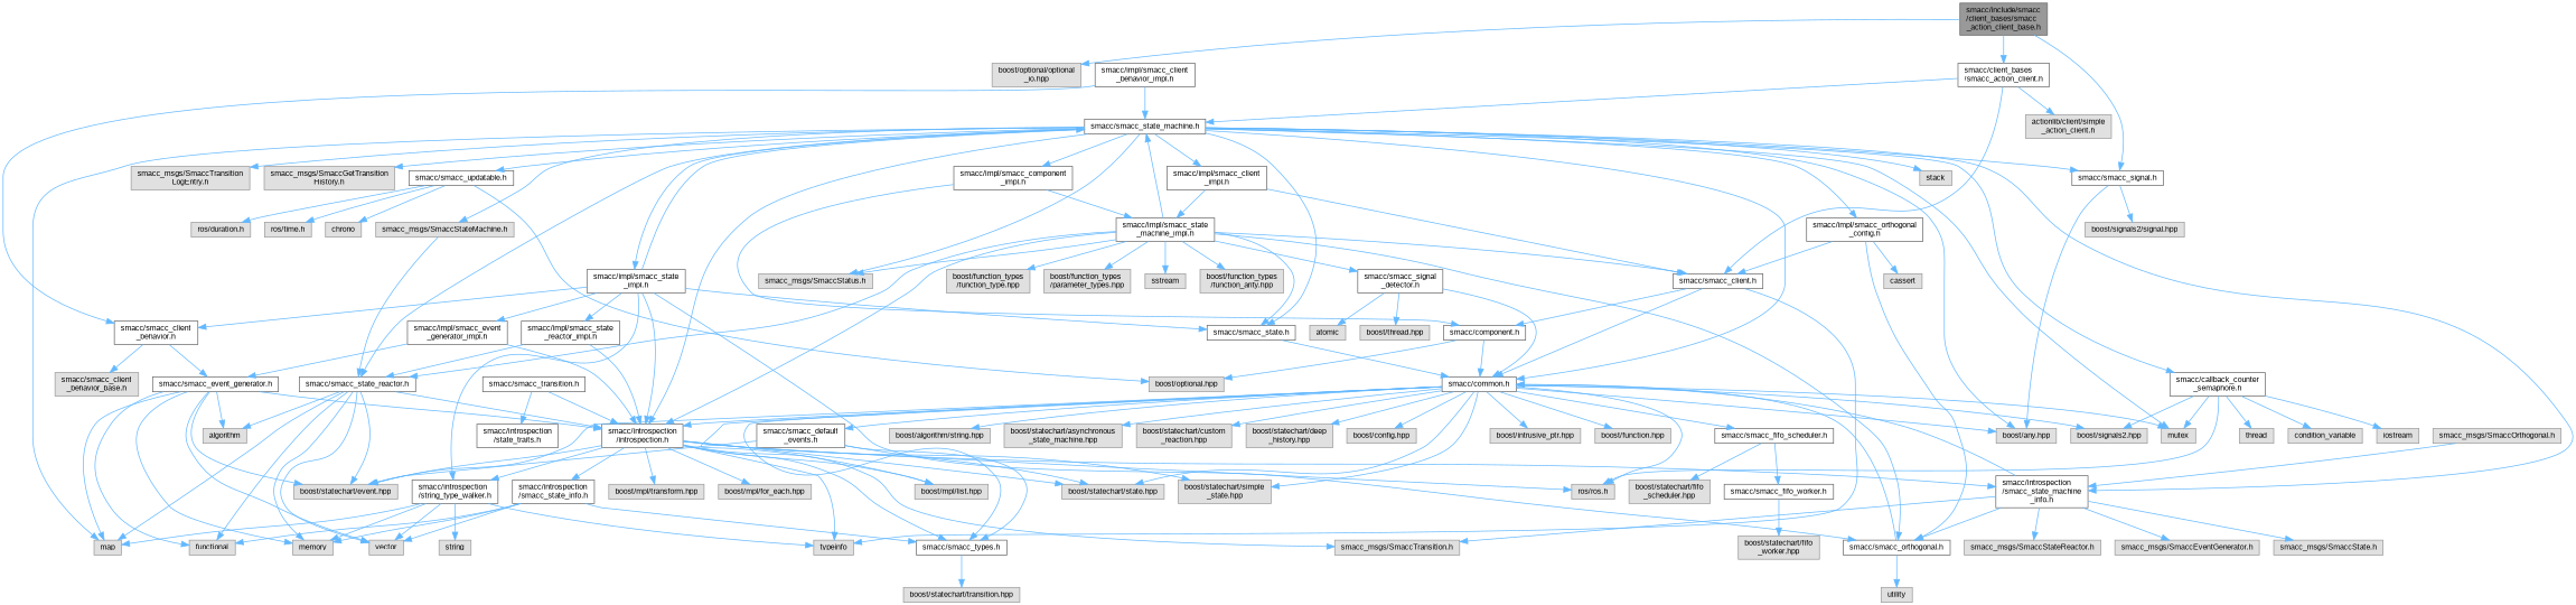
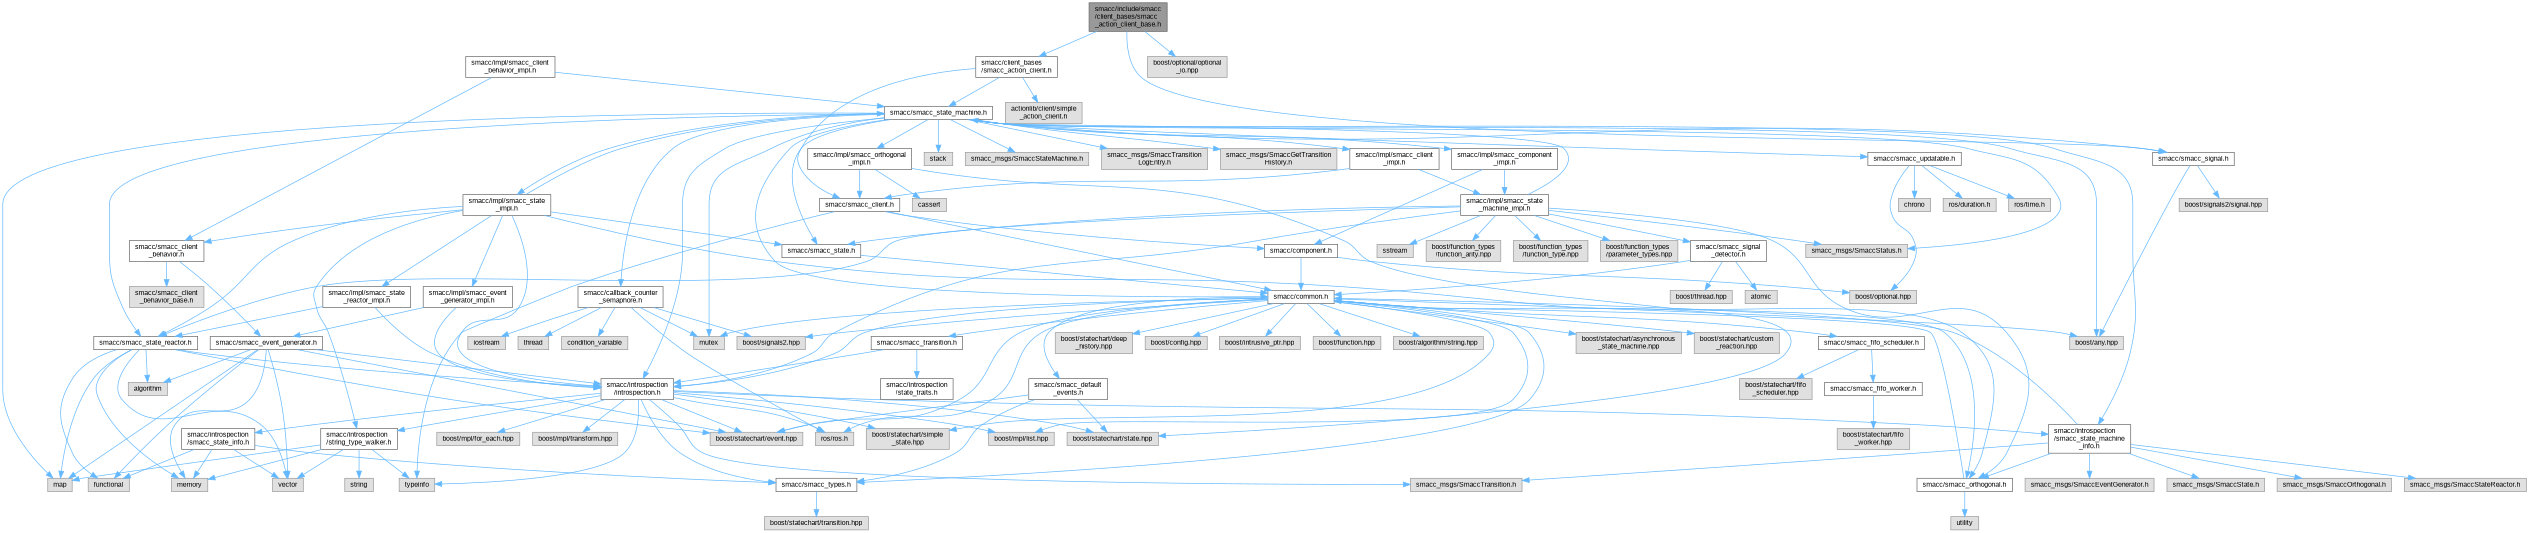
  digraph {
    fontname="Liberation Sans"
    node [color=grey60 fillcolor="#E0E0E0" fontname="Liberation Sans" fontsize=10 shape=box style=filled]
    edge [color=steelblue1 fontname="Liberation Sans" fontsize=10 labelfontname=Helvetica labelfontsize=10 style=solid]
    n1 [color=gray40 fillcolor=grey60 fontcolor=black height=0.2 label="smacc/include/smacc\l/client_bases/smacc\l_action_client_base.h" width=0.4]
    n2 [color=grey40 fillcolor=white height=0.2 label="smacc/client_bases\l/smacc_action_client.h" width=0.4]
    n3 [color=grey40 fillcolor=white height=0.2 label="smacc/smacc_signal.h" width=0.4]
    n4 [height=0.2 label="boost/optional/optional\l_io.hpp" width=0.4]
    n5 [color=grey40 fillcolor=white height=0.2 label="smacc/smacc_client.h" width=0.4]
    n6 [color=grey40 fillcolor=white height=0.2 label="smacc/smacc_state_machine.h" width=0.4]
    n7 [height=0.2 label="actionlib/client/simple\l_action_client.h" width=0.4]
    n8 [height=0.2 label="boost/any.hpp" width=0.4]
    n9 [height=0.2 label="boost/signals2/signal.hpp" width=0.4]
    n10 [color=grey40 fillcolor=white height=0.2 label="smacc/common.h" width=0.4]
    n11 [height=0.2 label=typeinfo width=0.4]
    n12 [color=grey40 fillcolor=white height=0.2 label="smacc/component.h" width=0.4]
    n13 [height=0.2 label=mutex width=0.4]
    n14 [color=grey40 fillcolor=white height=0.2 label="smacc/introspection\l/introspection.h" width=0.4]
    n15 [color=grey40 fillcolor=white height=0.2 label="smacc/introspection\l/smacc_state_machine\l_info.h" width=0.4]
    n16 [height=0.2 label=map width=0.4]
    n17 [height=0.2 label=stack width=0.4]
    n18 [color=grey40 fillcolor=white height=0.2 label="smacc/smacc_updatable.h" width=0.4]
    n19 [height=0.2 label="smacc_msgs/SmaccStateMachine.h" width=0.4]
    n20 [height=0.2 label="smacc_msgs/SmaccTransition\lLogEntry.h" width=0.4]
    n21 [height=0.2 label="smacc_msgs/SmaccStatus.h" width=0.4]
    n22 [height=0.2 label="smacc_msgs/SmaccGetTransition\lHistory.h" width=0.4]
    n23 [color=grey40 fillcolor=white height=0.2 label="smacc/smacc_state.h" width=0.4]
    n24 [color=grey40 fillcolor=white height=0.2 label="smacc/smacc_state_reactor.h" width=0.4]
    n25 [color=grey40 fillcolor=white height=0.2 label="smacc/callback_counter\l_semaphore.h" width=0.4]
    n26 [color=grey40 fillcolor=white height=0.2 label="smacc/impl/smacc_state\l_impl.h" width=0.4]
    n27 [color=grey40 fillcolor=white height=0.2 label="smacc/impl/smacc_client\l_impl.h" width=0.4]
    n28 [color=grey40 fillcolor=white height=0.2 label="smacc/impl/smacc_component\l_impl.h" width=0.4]
-   n29 [color=grey40 fillcolor=white height=0.2 label="smacc/impl/smacc_orthogonal\l_config.h" width=0.4]
+   n29 [color=grey40 fillcolor=white height=0.2 label="smacc/impl/smacc_orthogonal\l_impl.h" width=0.4]
    n30 [height=0.2 label="boost/statechart/state.hpp" width=0.4]
    n31 [height=0.2 label="boost/statechart/simple\l_state.hpp" width=0.4]
    n32 [height=0.2 label="boost/statechart/event.hpp" width=0.4]
    n33 [height=0.2 label="boost/statechart/asynchronous\l_state_machine.hpp" width=0.4]
    n34 [height=0.2 label="boost/statechart/custom\l_reaction.hpp" width=0.4]
    n35 [height=0.2 label="boost/statechart/deep\l_history.hpp" width=0.4]
    n36 [height=0.2 label="boost/config.hpp" width=0.4]
    n37 [height=0.2 label="boost/intrusive_ptr.hpp" width=0.4]
    n38 [height=0.2 label="boost/function.hpp" width=0.4]
    n39 [height=0.2 label="boost/signals2.hpp" width=0.4]
    n40 [height=0.2 label="boost/mpl/list.hpp" width=0.4]
    n41 [height=0.2 label="boost/algorithm/string.hpp" width=0.4]
    n42 [height=0.2 label="ros/ros.h" width=0.4]
    n43 [color=grey40 fillcolor=white height=0.2 label="smacc/smacc_fifo_scheduler.h" width=0.4]
    n44 [color=grey40 fillcolor=white height=0.2 label="smacc/smacc_types.h" width=0.4]
    n45 [color=grey40 fillcolor=white height=0.2 label="smacc/smacc_default\l_events.h" width=0.4]
    n46 [color=grey40 fillcolor=white height=0.2 label="smacc/smacc_transition.h" width=0.4]
    n47 [height=0.2 label="boost/optional.hpp" width=0.4]
    n48 [height=0.2 label="boost/statechart/fifo\l_scheduler.hpp" width=0.4]
    n49 [color=grey40 fillcolor=white height=0.2 label="smacc/smacc_fifo_worker.h" width=0.4]
    n50 [height=0.2 label="boost/statechart/transition.hpp" width=0.4]
    n51 [height=0.2 label="boost/mpl/for_each.hpp" width=0.4]
    n52 [height=0.2 label="boost/mpl/transform.hpp" width=0.4]
    n53 [color=grey40 fillcolor=white height=0.2 label="smacc/introspection\l/string_type_walker.h" width=0.4]
    n54 [color=grey40 fillcolor=white height=0.2 label="smacc/introspection\l/smacc_state_info.h" width=0.4]
    n55 [height=0.2 label="smacc_msgs/SmaccTransition.h" width=0.4]
    n56 [color=grey40 fillcolor=white height=0.2 label="smacc/introspection\l/state_traits.h" width=0.4]
    n57 [height=0.2 label="boost/statechart/fifo\l_worker.hpp" width=0.4]
    n58 [height=0.2 label=string width=0.4]
    n59 [height=0.2 label=memory width=0.4]
    n60 [height=0.2 label=vector width=0.4]
    n61 [height=0.2 label=functional width=0.4]
    n62 [color=grey40 fillcolor=white height=0.2 label="smacc/smacc_orthogonal.h" width=0.4]
    n63 [height=0.2 label="smacc_msgs/SmaccState.h" width=0.4]
    n64 [height=0.2 label="smacc_msgs/SmaccOrthogonal.h" width=0.4]
    n65 [height=0.2 label="smacc_msgs/SmaccStateReactor.h" width=0.4]
    n66 [height=0.2 label="smacc_msgs/SmaccEventGenerator.h" width=0.4]
    n67 [height=0.2 label=utility width=0.4]
    n68 [height=0.2 label=chrono width=0.4]
    n69 [height=0.2 label="ros/duration.h" width=0.4]
    n70 [height=0.2 label="ros/time.h" width=0.4]
    n71 [height=0.2 label=algorithm width=0.4]
    n72 [height=0.2 label=iostream width=0.4]
    n73 [height=0.2 label=thread width=0.4]
    n74 [height=0.2 label=condition_variable width=0.4]
    n75 [color=grey40 fillcolor=white height=0.2 label="smacc/smacc_client\l_behavior.h" width=0.4]
    n76 [color=grey40 fillcolor=white height=0.2 label="smacc/impl/smacc_state\l_reactor_impl.h" width=0.4]
    n77 [color=grey40 fillcolor=white height=0.2 label="smacc/impl/smacc_event\l_generator_impl.h" width=0.4]
    n78 [color=grey40 fillcolor=white height=0.2 label="smacc/impl/smacc_state\l_machine_impl.h" width=0.4]
    n79 [height=0.2 label=cassert width=0.4]
    n80 [height=0.2 label="smacc/smacc_client\l_behavior_base.h" width=0.4]
    n81 [color=grey40 fillcolor=white height=0.2 label="smacc/smacc_event_generator.h" width=0.4]
    n82 [color=grey40 fillcolor=white height=0.2 label="smacc/impl/smacc_client\l_behavior_impl.h" width=0.4]
    n83 [color=grey40 fillcolor=white height=0.2 label="smacc/smacc_signal\l_detector.h" width=0.4]
    n84 [height=0.2 label=sstream width=0.4]
    n85 [height=0.2 label="boost/function_types\l/function_arity.hpp" width=0.4]
    n86 [height=0.2 label="boost/function_types\l/function_type.hpp" width=0.4]
    n87 [height=0.2 label="boost/function_types\l/parameter_types.hpp" width=0.4]
    n88 [height=0.2 label="boost/thread.hpp" width=0.4]
    n89 [height=0.2 label=atomic width=0.4]
    n1 -> n2
    n1 -> n3
    n1 -> n4
    n2 -> n5
    n2 -> n6
    n2 -> n7
    n3 -> n8
    n3 -> n9
    n5 -> n10
    n5 -> n11
    n5 -> n12
    n6 -> n3
    n6 -> n8
    n6 -> n10
    n6 -> n13
    n6 -> n14
    n6 -> n15
    n6 -> n16
    n6 -> n17
    n6 -> n18
    n6 -> n19
    n6 -> n20
    n6 -> n21
    n6 -> n22
    n6 -> n23
    n6 -> n24
    n6 -> n25
    n6 -> n26
    n6 -> n27
    n6 -> n28
    n6 -> n29
    n10 -> n8
    n10 -> n13
    n10 -> n14
    n10 -> n30
    n10 -> n31
    n10 -> n32
    n10 -> n33
    n10 -> n34
    n10 -> n35
    n10 -> n36
    n10 -> n37
    n10 -> n38
    n10 -> n39
    n10 -> n40
    n10 -> n41
    n10 -> n42
    n10 -> n43
    n10 -> n44
    n10 -> n45
+   n10 -> n46
    n12 -> n10
    n12 -> n47
    n14 -> n11
    n14 -> n15
    n14 -> n30
    n14 -> n31
    n14 -> n32
    n14 -> n40
    n14 -> n42
    n14 -> n44
    n14 -> n51
    n14 -> n52
    n14 -> n53
    n14 -> n54
    n14 -> n55
    n15 -> n10
    n15 -> n55
    n15 -> n62
    n15 -> n63
-   n64 -> n15
+   n15 -> n64
    n15 -> n65
    n15 -> n66
    n18 -> n47
    n18 -> n68
    n18 -> n69
    n18 -> n70
    n23 -> n10
    n24 -> n14
    n24 -> n16
    n24 -> n32
    n24 -> n59
    n24 -> n60
    n24 -> n61
    n24 -> n71
    n25 -> n13
    n25 -> n39
    n25 -> n42
    n25 -> n72
    n25 -> n73
    n25 -> n74
    n26 -> n6
    n26 -> n14
    n26 -> n23
-   n19 -> n24
+   n26 -> n24
    n26 -> n53
    n26 -> n62
    n26 -> n75
    n26 -> n76
    n26 -> n77
    n27 -> n5
    n27 -> n78
    n28 -> n12
    n28 -> n78
    n29 -> n5
    n29 -> n62
    n29 -> n79
    n43 -> n48
    n43 -> n49
    n44 -> n50
    n45 -> n30
    n45 -> n32
    n45 -> n44
    n46 -> n14
    n46 -> n56
    n49 -> n57
    n53 -> n11
    n53 -> n16
    n53 -> n58
    n53 -> n59
    n53 -> n60
    n54 -> n44
    n54 -> n59
    n54 -> n60
    n54 -> n61
    n62 -> n10
    n62 -> n67
    n75 -> n80
    n75 -> n81
    n76 -> n14
    n76 -> n24
    n77 -> n14
    n77 -> n81
-   n78 -> n5
    n78 -> n6
    n78 -> n14
    n78 -> n21
    n78 -> n23
    n78 -> n24
    n78 -> n62
    n78 -> n83
    n78 -> n84
    n78 -> n85
    n78 -> n86
    n78 -> n87
    n81 -> n14
    n81 -> n16
    n81 -> n32
    n81 -> n59
    n81 -> n60
    n81 -> n61
    n81 -> n71
    n82 -> n6
    n82 -> n75
    n83 -> n10
    n83 -> n88
    n83 -> n89
  }
